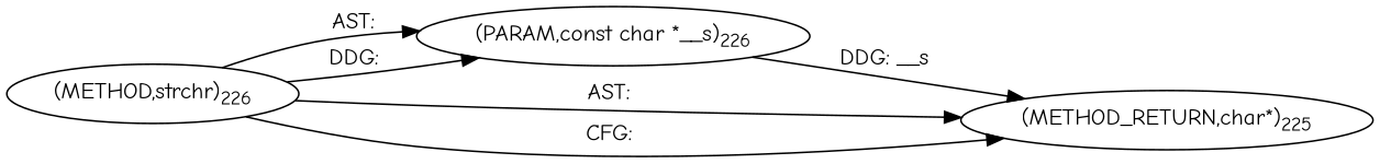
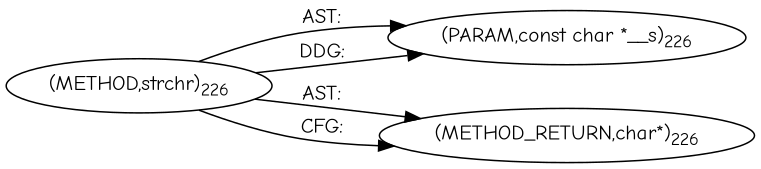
  digraph {
    fontname="Comic Neue"
    rankdir=LR
    node [fontname="Comic Neue"]
    edge [fontname="Comic Neue"]
    n1 [label=<(METHOD,strchr)<SUB>226</SUB>>]
    n2 [label=<(PARAM,const char *__s)<SUB>226</SUB>>]
-   n3 [label=<(METHOD_RETURN,char*)<SUB>225</SUB>>]
+   n3 [label=<(METHOD_RETURN,char*)<SUB>226</SUB>>]
    n1 -> n2 [label="AST: "]
    n1 -> n2 [label="DDG: "]
    n1 -> n3 [label="AST: "]
    n1 -> n3 [label="CFG: "]
-   n2 -> n3 [label="DDG: __s"]
  }
